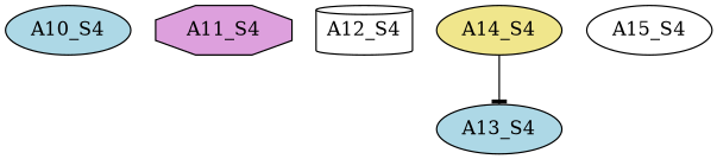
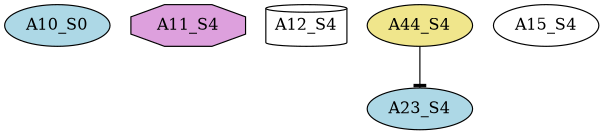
  digraph {
    node [style=filled fillcolor=lightblue shape=ellipse]
-   A10_S4
+   A10_S4 [label=A10_S0]
    A11_S4 [fillcolor=plum shape=octagon]
    A12_S4 [fillcolor=white shape=cylinder]
-   A14_S4 [fillcolor=khaki]
-   A13_S4
+   A14_S4 [fillcolor=khaki label=A44_S4]
+   A13_S4 [label=A23_S4]
    A15_S4 [fillcolor=white]
    A14_S4 -> A13_S4 [arrowhead=tee]
  }
